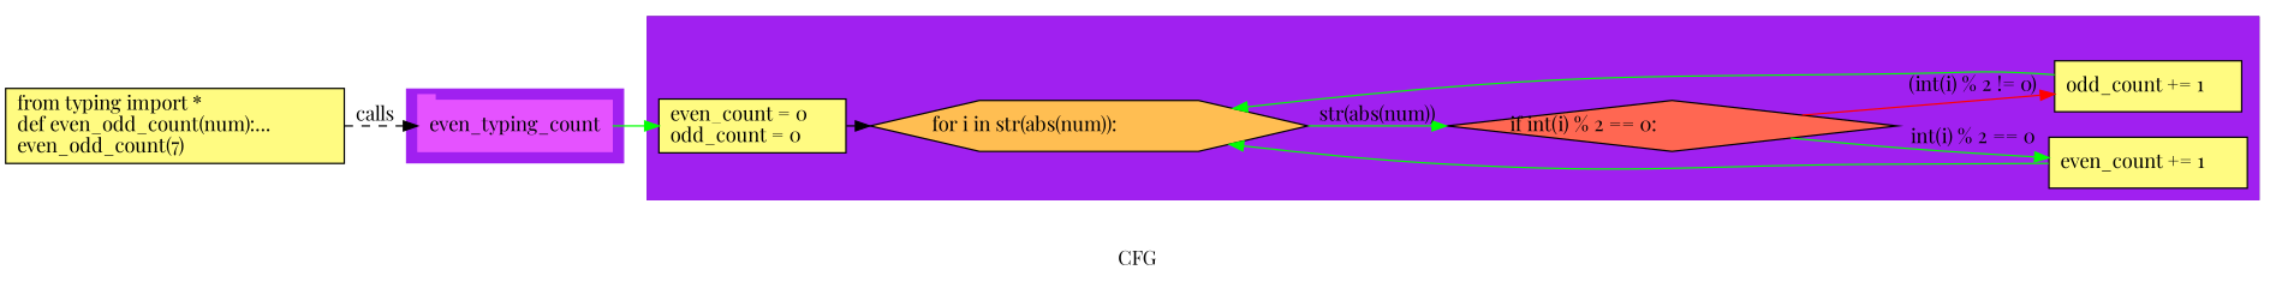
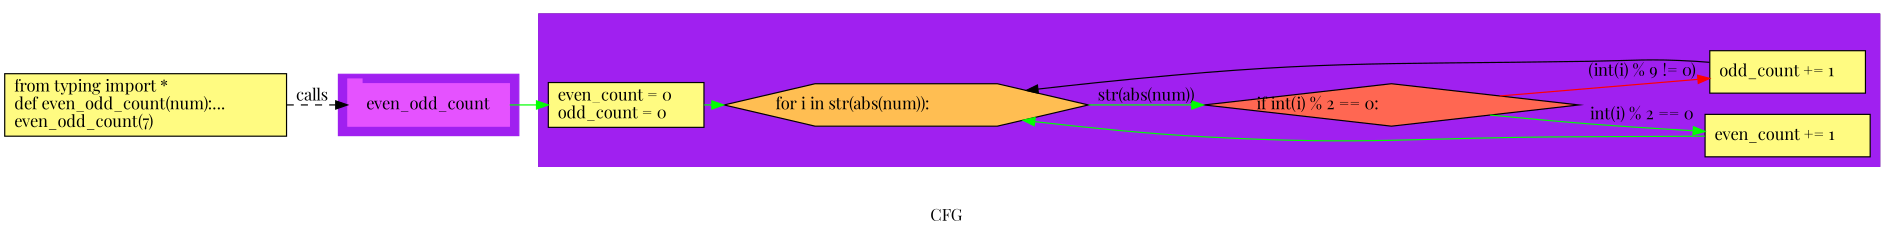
  digraph {
    compound=True
    fontname="Playfair Display"
    label=CFG
    pack=False
    rankdir=LR
    ranksep=0.02
    node [fontname="Playfair Display" shape=rectangle style="filled,solid" fillcolor="#FFFB81"]
    edge [color=green fontname="Playfair Display"]
-   n1 [color="#E552FF" height=0.5 label=even_typing_count linenum="[12]" shape=tab style=filled width=1.8333 fillcolor=""]
+   n1 [color="#E552FF" height=0.5 label=even_odd_count linenum="[12]" shape=tab style=filled width=1.8333 fillcolor=""]
    n2 [height=0.52778 label="even_count = 0\lodd_count = 0\l" linenum="[3, 4]" width=1.8333]
    n3 [fillcolor="#FFBE52" height=0.5 label="for i in str(abs(num)):\l" linenum="[5]" shape=hexagon width=4.2945]
    n4 [fillcolor="#FF6752" height=0.5 label="if int(i) % 2 == 0:\l" linenum="[6]" shape=diamond width=4.4171]
    n5 [height=0.5 label="even_count += 1\l" linenum="[7]" width=1.9444]
    n6 [height=0.5 label="odd_count += 1\l" linenum="[9]" width=1.8333]
    n7 [height=0.73611 label="from typing import *\ldef even_odd_count(num):...\leven_odd_count(7)\l" linenum="[1]" width=3.3194]
    subgraph cluster_1 {
      color=purple
      compound=true
      label=""
      shape=tab
      style=filled
      n1
    }
    subgraph cluster_2 {
      label=even_odd_count
      n2
      n3
      n4
      n5
      n6
      subgraph cluster_3 {
        color=purple
        compound=true
        label=""
        shape=tab
        style=filled
      }
      subgraph cluster_4 {
        color=purple
        compound=true
        label=""
        shape=tab
        style=filled
      }
    }
    n1 -> n2
-   n2 -> n3 [color=black]
+   n2 -> n3
    n3 -> n4 [label="str(abs(num))"]
    n4 -> n5 [label="int(i) % 2 == 0"]
-   n4 -> n6 [color=red label="(int(i) % 2 != 0)"]
+   n4 -> n6 [color=red label="(int(i) % 9 != 0)"]
    n5 -> n3
-   n6 -> n3
+   n6 -> n3 [color=black]
    n7 -> n1 [label=calls style=dashed color=""]
  }
